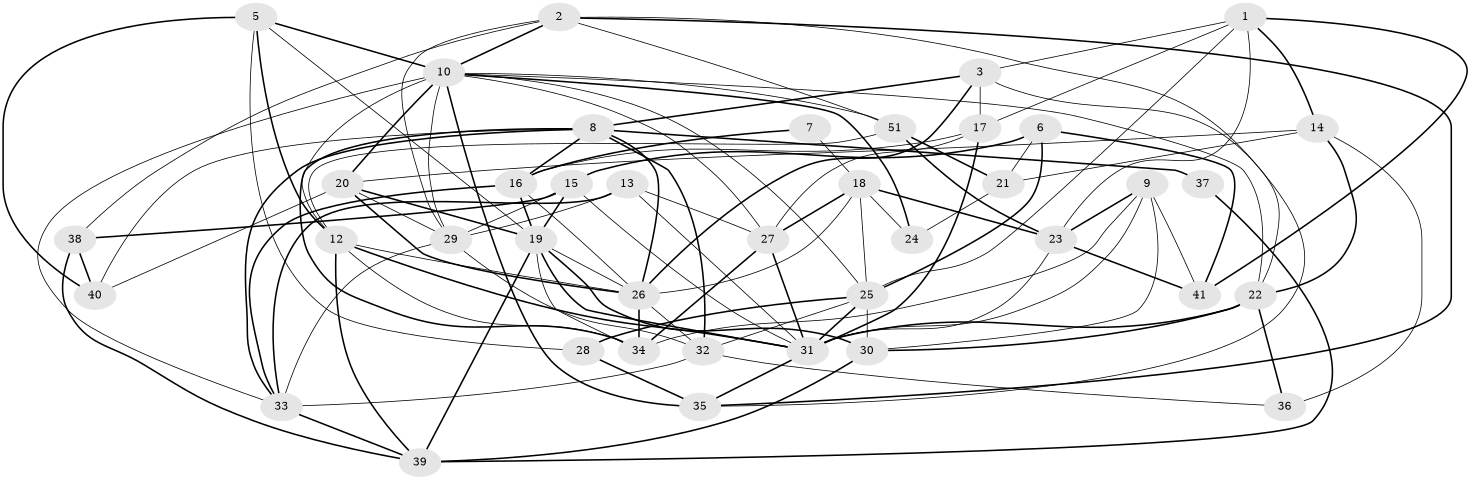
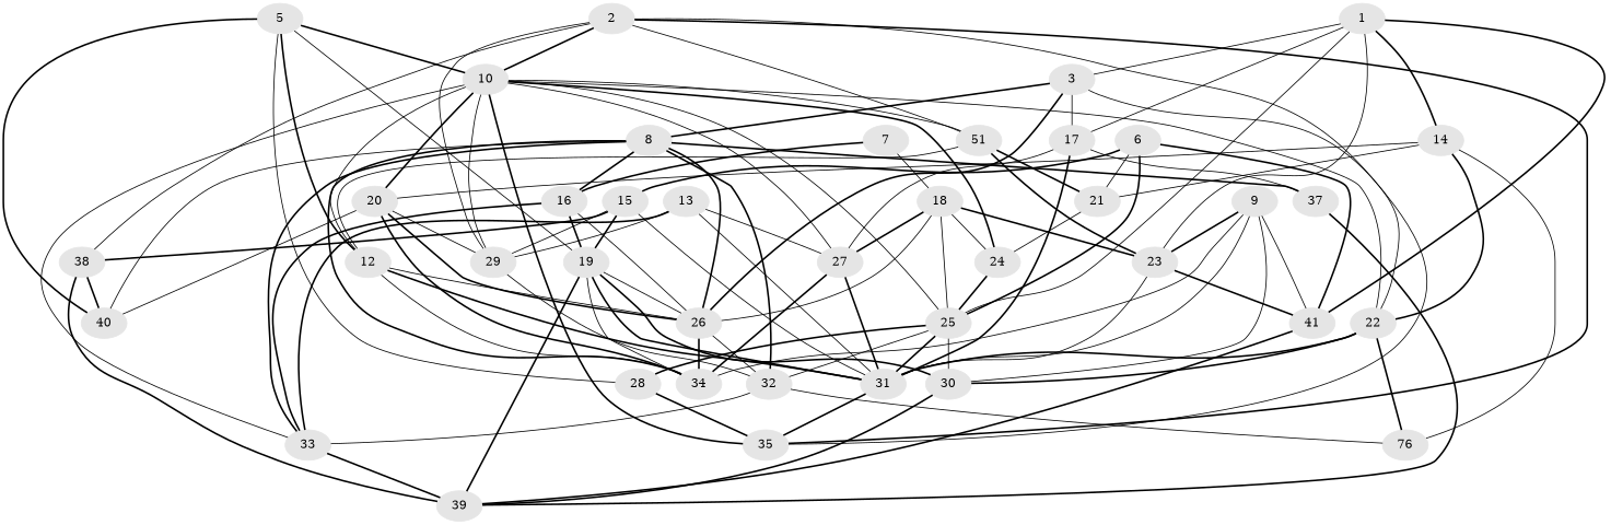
  graph {
    node [color=gray90 style=filled]
    edge [style=bold weight=1.0]
    1
    3
    14
    17
    23
    25
    41
    35
    8
    26
    22
    21
    20
-   36
+   36 [label=76]
    37
    31
    27
    30
    28
    32
    2
    10
    n23 [label=51]
    29
    38
    12
    33
    24
    40
    39
    16
    34
    15
    19
    5
    6
    7
    18
    9
    13
    1 -- 3 [style=solid]
    1 -- 14
    1 -- 17 [style=solid]
    1 -- 23 [style=solid]
    1 -- 25 [style=solid]
    1 -- 41
    3 -- 17 [style=solid]
    3 -- 35 [style=solid]
    3 -- 8
    3 -- 26
    14 -- 22
    14 -- 21 [style=solid]
    14 -- 20 [style=solid]
    14 -- 36 [style=solid]
-   17 -- 16 [style=solid]
+   17 -- 37 [style=solid]
    17 -- 31 [weight=2.0]
    17 -- 27 [style=solid]
    23 -- 41
    23 -- 31 [style=solid]
    25 -- 31
    25 -- 30 [style=solid]
    25 -- 28
    25 -- 32 [style=solid]
    8 -- 26
    8 -- 37
    8 -- 32
    8 -- 33
    8 -- 40 [style=solid]
    8 -- 16
    8 -- 34
    26 -- 32 [style=solid]
    26 -- 34
    22 -- 36
    22 -- 31
    22 -- 30 [weight=2.0]
    21 -- 24 [style=solid weight=2.0]
    20 -- 26
    20 -- 29 [style=solid]
    20 -- 40 [style=solid]
-   20 -- 19
+   20 -- 34
    37 -- 39
    31 -- 35
    27 -- 31
    27 -- 34
    30 -- 39 [weight=2.0]
    28 -- 35 [weight=2.0]
    32 -- 36 [style=solid]
    32 -- 33 [style=solid]
    2 -- 35
    2 -- 22 [style=solid]
    2 -- 10
    2 -- n23 [style=solid]
    2 -- 29 [style=solid]
    2 -- 38 [style=solid]
    10 -- 25 [style=solid]
    10 -- 35
    10 -- 22 [style=solid]
    10 -- 20
    10 -- 27 [style=solid]
    10 -- n23 [style=solid]
    10 -- 29 [style=solid]
    10 -- 12 [style=solid weight=2.0]
    10 -- 33 [style=solid]
    10 -- 24
    n23 -- 23
    n23 -- 21
    n23 -- 12 [style=solid]
    29 -- 32 [style=solid]
-   29 -- 33 [style=solid]
    38 -- 40
    38 -- 39
    12 -- 26 [style=solid]
    12 -- 31
-   12 -- 39
+   41 -- 39
    12 -- 34 [style=solid]
    33 -- 39 [weight=2.0]
+   24 -- 25
    16 -- 26 [style=solid]
    16 -- 33
    16 -- 19 [weight=2.0]
    15 -- 31 [style=solid]
    15 -- 29 [style=solid weight=2.0]
    15 -- 38
    15 -- 19
    19 -- 26 [style=solid]
    19 -- 31
    19 -- 30
    19 -- 39
    19 -- 34 [style=solid]
    5 -- 28 [style=solid]
    5 -- 10
    5 -- 12
    5 -- 40
    5 -- 19 [style=solid weight=2.0]
    6 -- 25
    6 -- 41 [weight=2.0]
    6 -- 21 [style=solid]
    6 -- 15 [weight=2.0]
    7 -- 16
    7 -- 18 [style=solid]
    18 -- 23
    18 -- 25 [style=solid]
    18 -- 26 [style=solid weight=2.0]
    18 -- 27
    18 -- 24 [style=solid]
    9 -- 23
    9 -- 41 [style=solid]
    9 -- 31 [style=solid]
    9 -- 30 [style=solid]
    9 -- 34 [style=solid]
    13 -- 31 [style=solid]
    13 -- 27 [style=solid weight=2.0]
    13 -- 29 [style=solid weight=2.0]
    13 -- 33
  }
